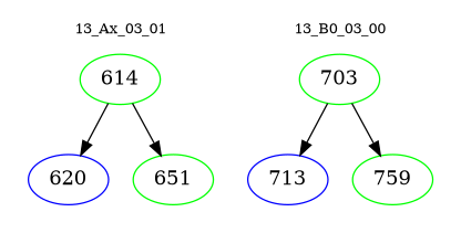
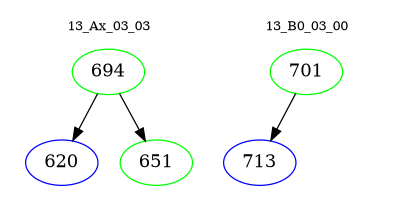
  digraph {
    node [color=green]
    edge [color=black]
-   n1 [label=614]
+   n1 [label=694]
    n2 [color=blue label=620]
    n3 [label=651]
-   n4 [label=703]
+   n4 [label=701]
    n5 [color=blue label=713]
-   n6 [label=759]
    subgraph cluster_1 {
      color=white
      fontsize=10
-     label="13_Ax_03_01"
+     label="13_Ax_03_03"
      n1
      n2
      n3
    }
    subgraph cluster_2 {
      color=white
      fontsize=10
      label="13_B0_03_00"
      n4
      n5
-     n6
    }
    n1 -> n2
    n1 -> n3
    n4 -> n5
-   n4 -> n6
  }
